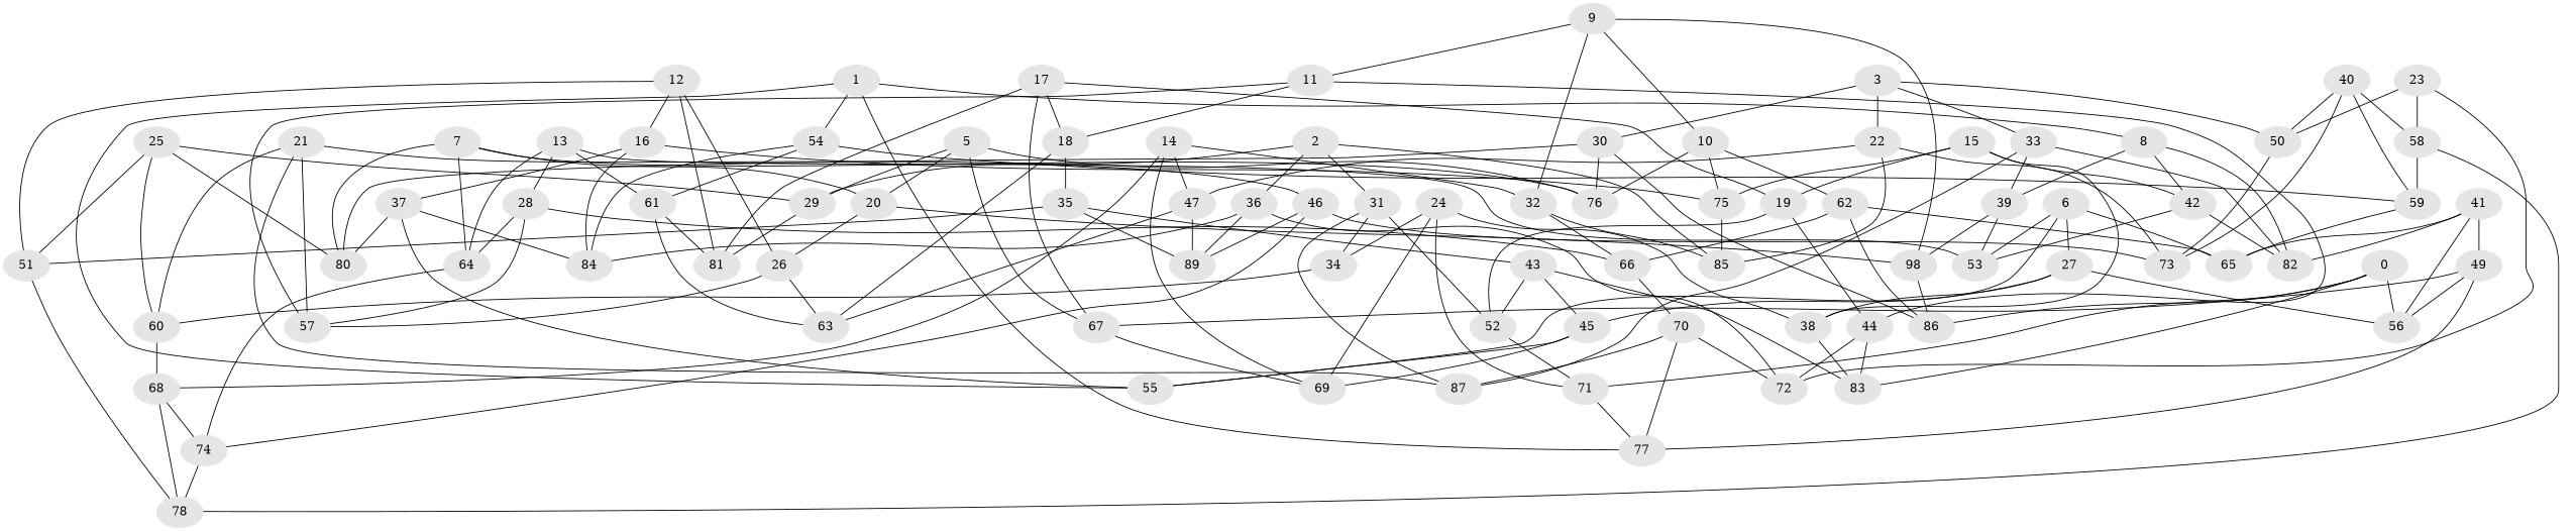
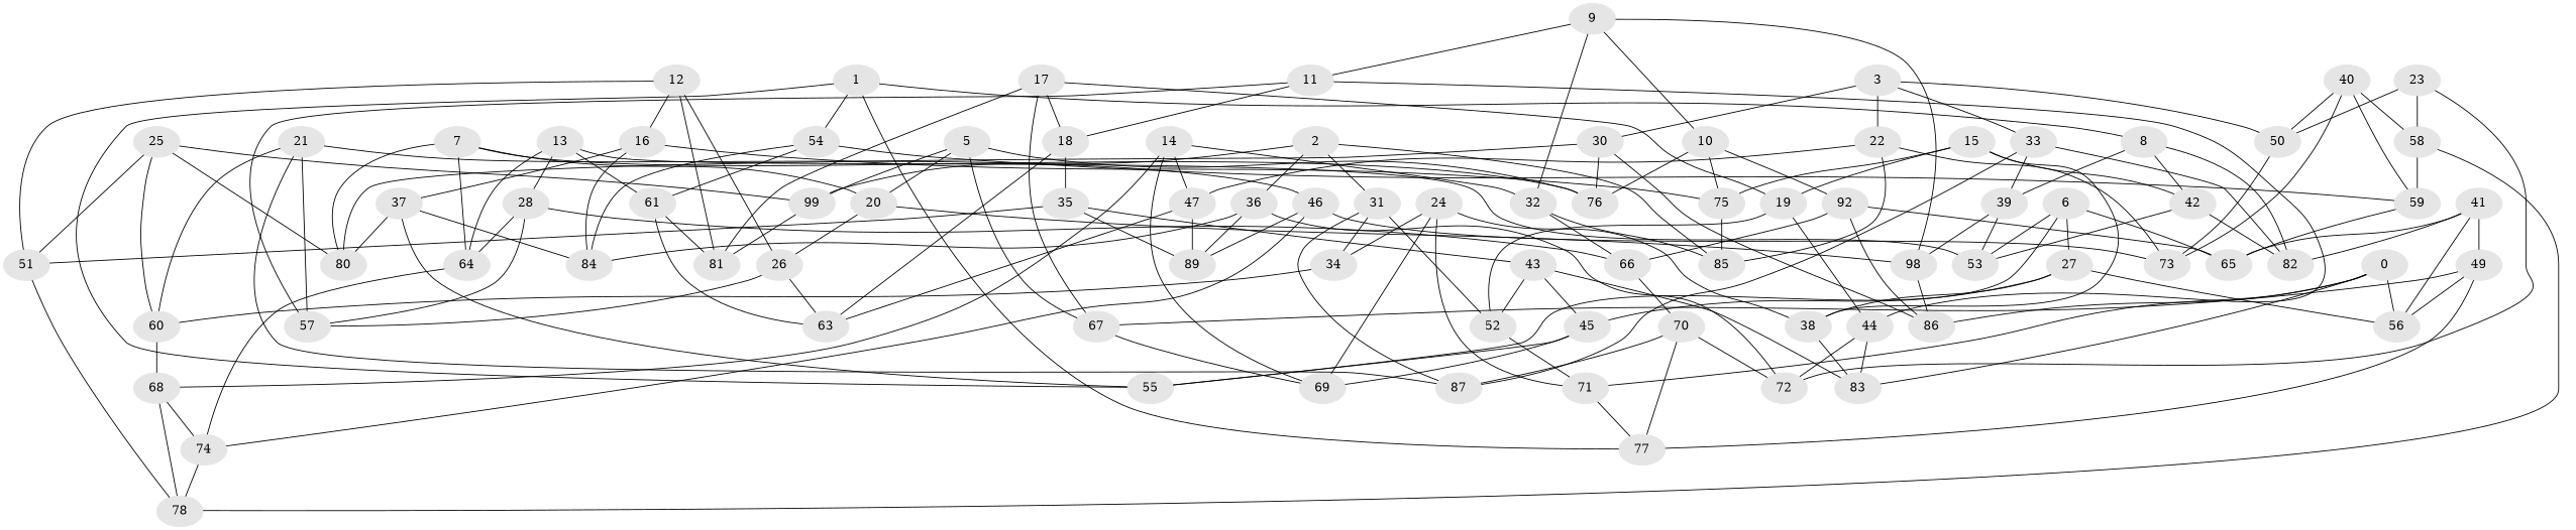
  graph {
    node [color=gray90 style=filled]
    1
    8
    54
    55
    77
    39
    42
    82
    61
    84
    59
    2
-   29
+   29 [label=99]
    31
    36
    85
    81
    52
    87
    34
    72
    n22 [label=89]
    3
    22
    30
    33
    50
    47
    73
    86
    76
    80
    n33 [label=0]
    56
    71
    83
    5
    20
    67
    n40 [label=98]
    26
    69
    6
    27
    53
    65
    38
    45
    7
    64
    74
    9
    10
    11
    32
-   62
+   62 [label=92]
    75
    18
    44
    57
    66
    35
    63
    12
    16
    51
    37
    78
    13
    28
    14
    68
    15
    19
    17
    43
    21
    46
    60
    23
    58
    24
    25
    70
    40
    41
    49
    1 -- 8
    1 -- 54
    1 -- 55
    1 -- 77
    8 -- 39
    8 -- 42
    8 -- 82
    54 -- 61
    54 -- 84
    54 -- 59
    39 -- n40
    39 -- 53
    42 -- 82
    42 -- 53
    61 -- 81
    61 -- 63
    59 -- 65
    2 -- 29
    2 -- 31
    2 -- 36
    2 -- 85
    29 -- 81
    31 -- 52
    31 -- 87
    31 -- 34
    36 -- 84
    36 -- 72
    36 -- n22
    52 -- 71
    34 -- 60
    3 -- 22
    3 -- 30
    3 -- 33
    3 -- 50
    22 -- 85
    22 -- 47
    22 -- 73
    30 -- 86
    30 -- 76
    30 -- 80
    33 -- 39
    33 -- 82
    33 -- 87
    50 -- 73
    47 -- n22
    47 -- 63
    n33 -- 86
    n33 -- 56
    n33 -- 71
    n33 -- 83
    71 -- 77
    5 -- 29
    5 -- 76
    5 -- 20
    5 -- 67
    20 -- n40
    20 -- 26
    67 -- 69
    n40 -- 86
    26 -- 57
    26 -- 63
    6 -- 55
    6 -- 27
    6 -- 53
    6 -- 65
    27 -- 56
    27 -- 38
    27 -- 45
    38 -- 83
    45 -- 55
    45 -- 69
    7 -- 76
    7 -- 80
    7 -- 20
    7 -- 64
    64 -- 74
    74 -- 78
    9 -- n40
    9 -- 10
    9 -- 11
    9 -- 32
    10 -- 76
    10 -- 62
    10 -- 75
    11 -- 18
    11 -- 44
    11 -- 57
    32 -- 85
    32 -- 66
    62 -- 86
    62 -- 65
    62 -- 66
    75 -- 85
    18 -- 35
    18 -- 63
    44 -- 72
    44 -- 83
    66 -- 70
    35 -- n22
    35 -- 51
    35 -- 43
    12 -- 81
    12 -- 26
    12 -- 16
    12 -- 51
    16 -- 84
    16 -- 75
    16 -- 37
    51 -- 78
    37 -- 55
    37 -- 84
    37 -- 80
    13 -- 61
    13 -- 53
    13 -- 64
    13 -- 28
    28 -- 64
    28 -- 57
    28 -- 66
    14 -- 47
    14 -- 69
    14 -- 32
    14 -- 68
    68 -- 74
    68 -- 78
    15 -- 42
    15 -- 38
    15 -- 75
    15 -- 19
    19 -- 52
    19 -- 44
    17 -- 81
    17 -- 67
    17 -- 18
    17 -- 19
    43 -- 52
    43 -- 83
    43 -- 45
    21 -- 87
    21 -- 57
    21 -- 46
    21 -- 60
    46 -- n22
    46 -- 73
    46 -- 74
    60 -- 68
    23 -- 72
    23 -- 50
    23 -- 58
    58 -- 59
    58 -- 78
    24 -- 34
    24 -- 71
    24 -- 69
    24 -- 38
    25 -- 29
    25 -- 80
    25 -- 51
    25 -- 60
    70 -- 77
    70 -- 87
    70 -- 72
    40 -- 59
    40 -- 50
    40 -- 73
    40 -- 58
    41 -- 82
    41 -- 56
    41 -- 65
    41 -- 49
    49 -- 77
    49 -- 56
    49 -- 67
  }
